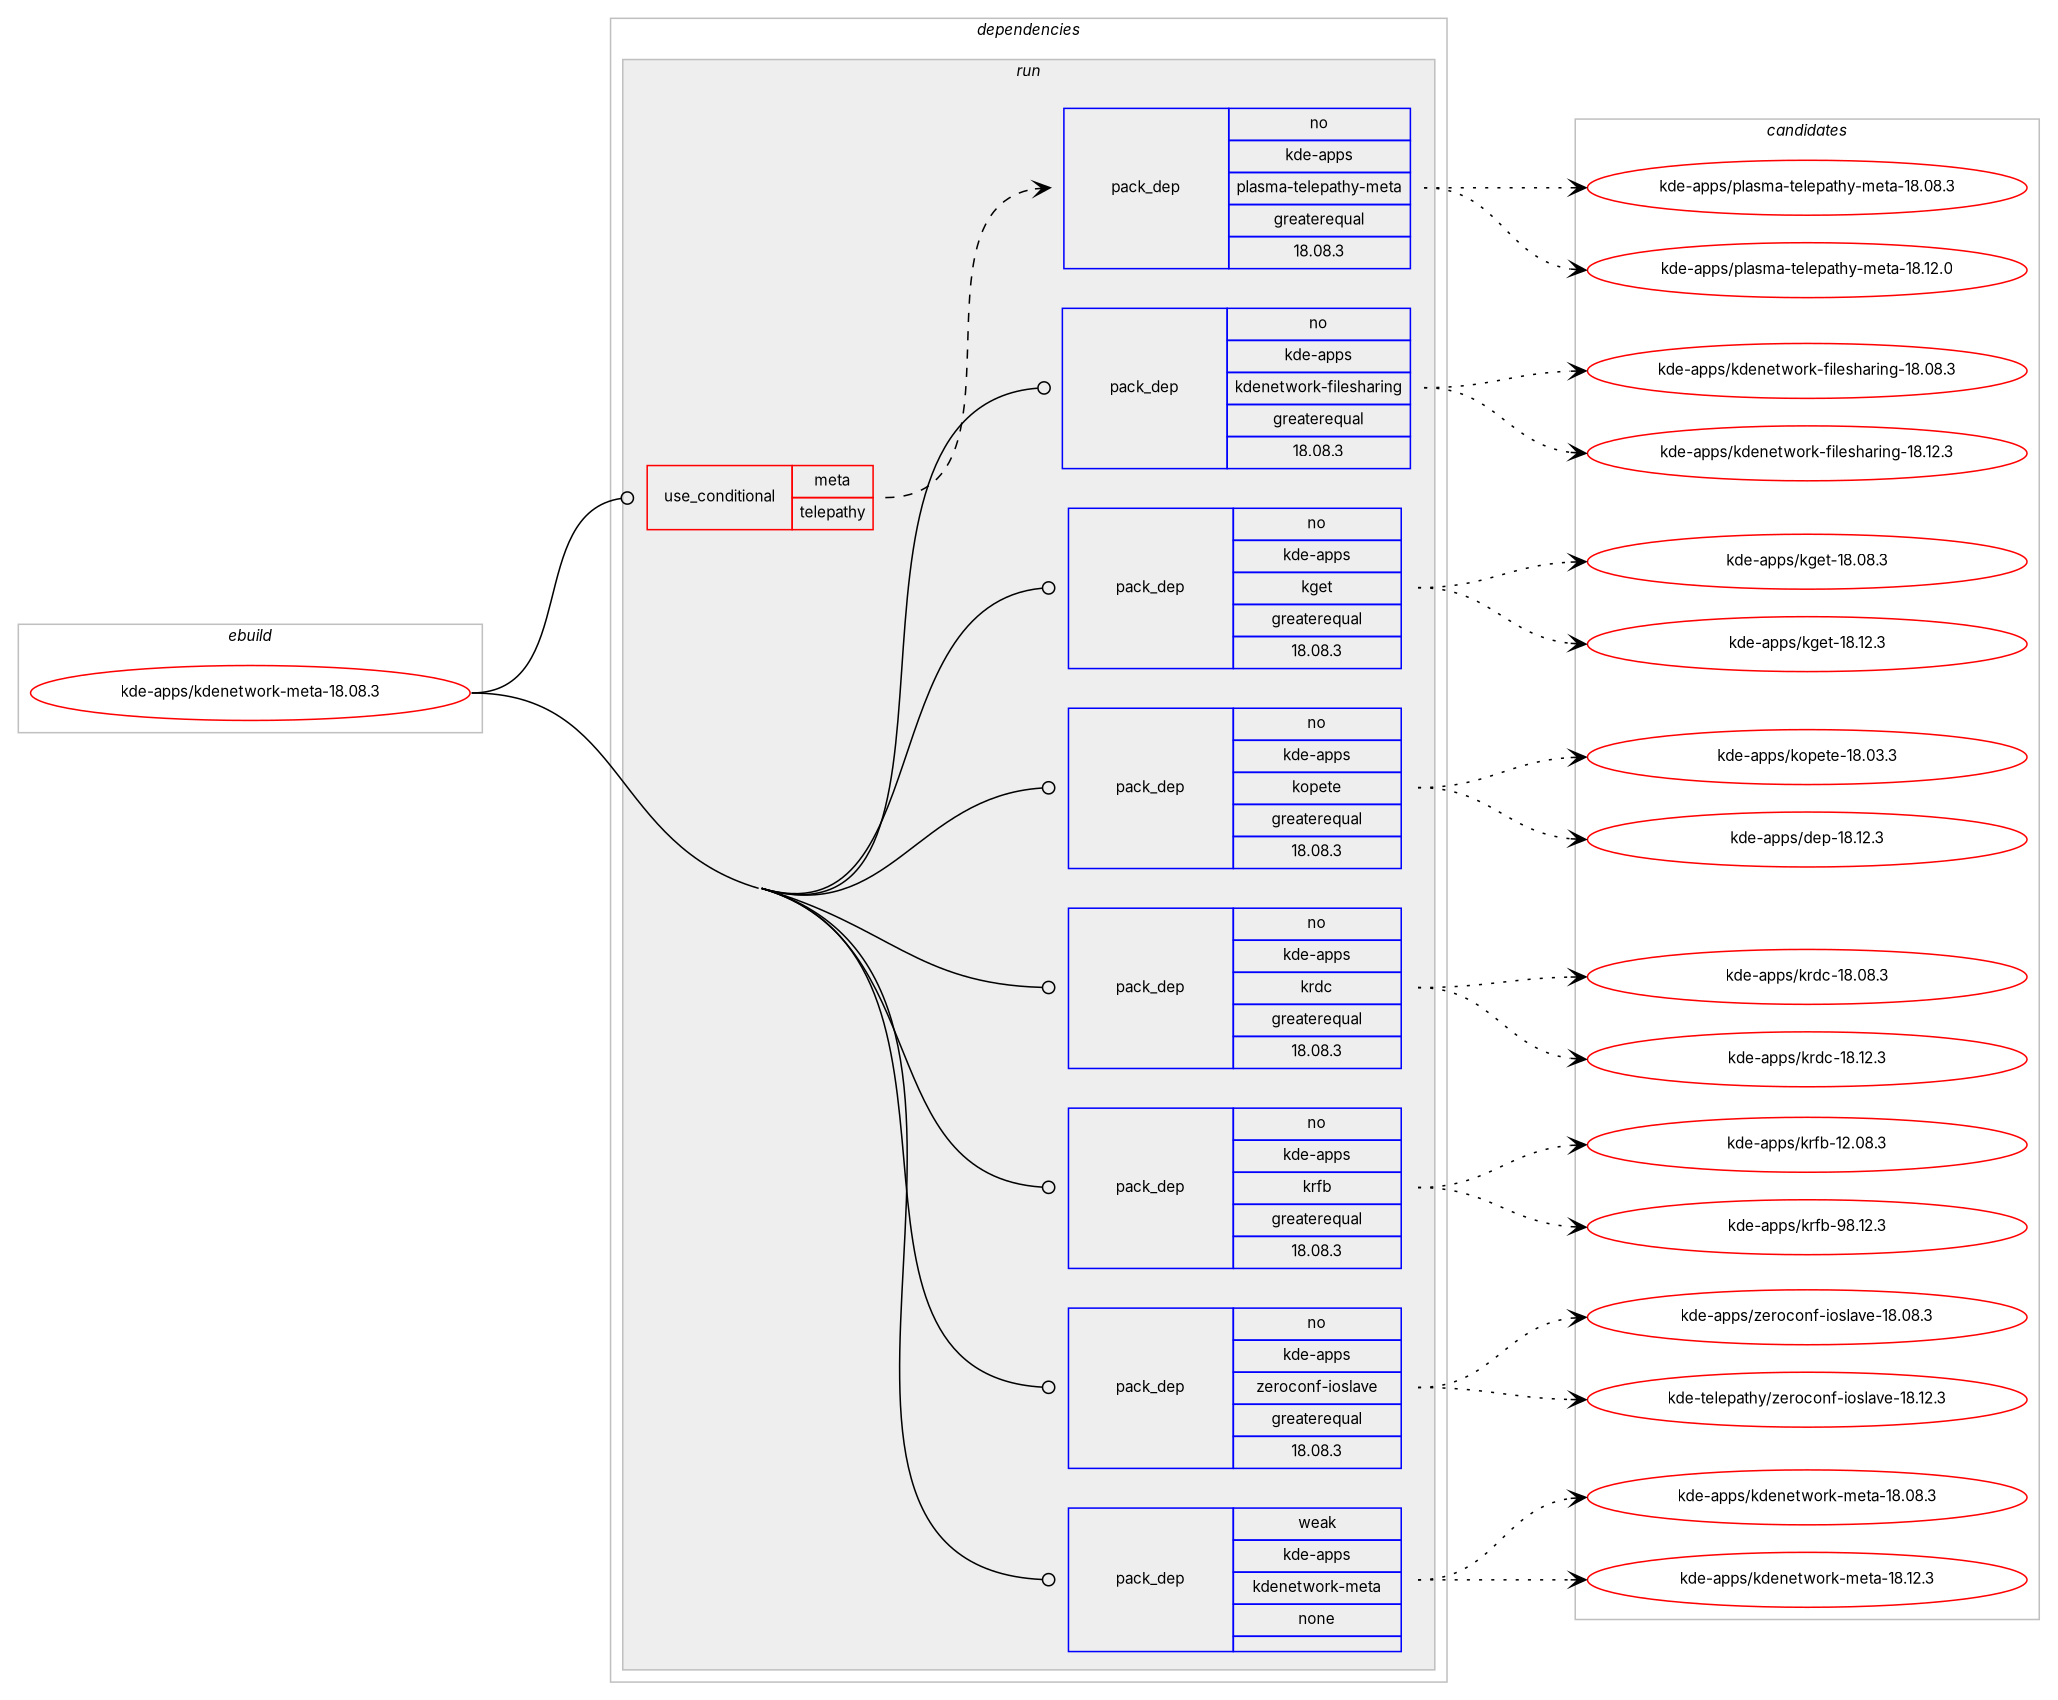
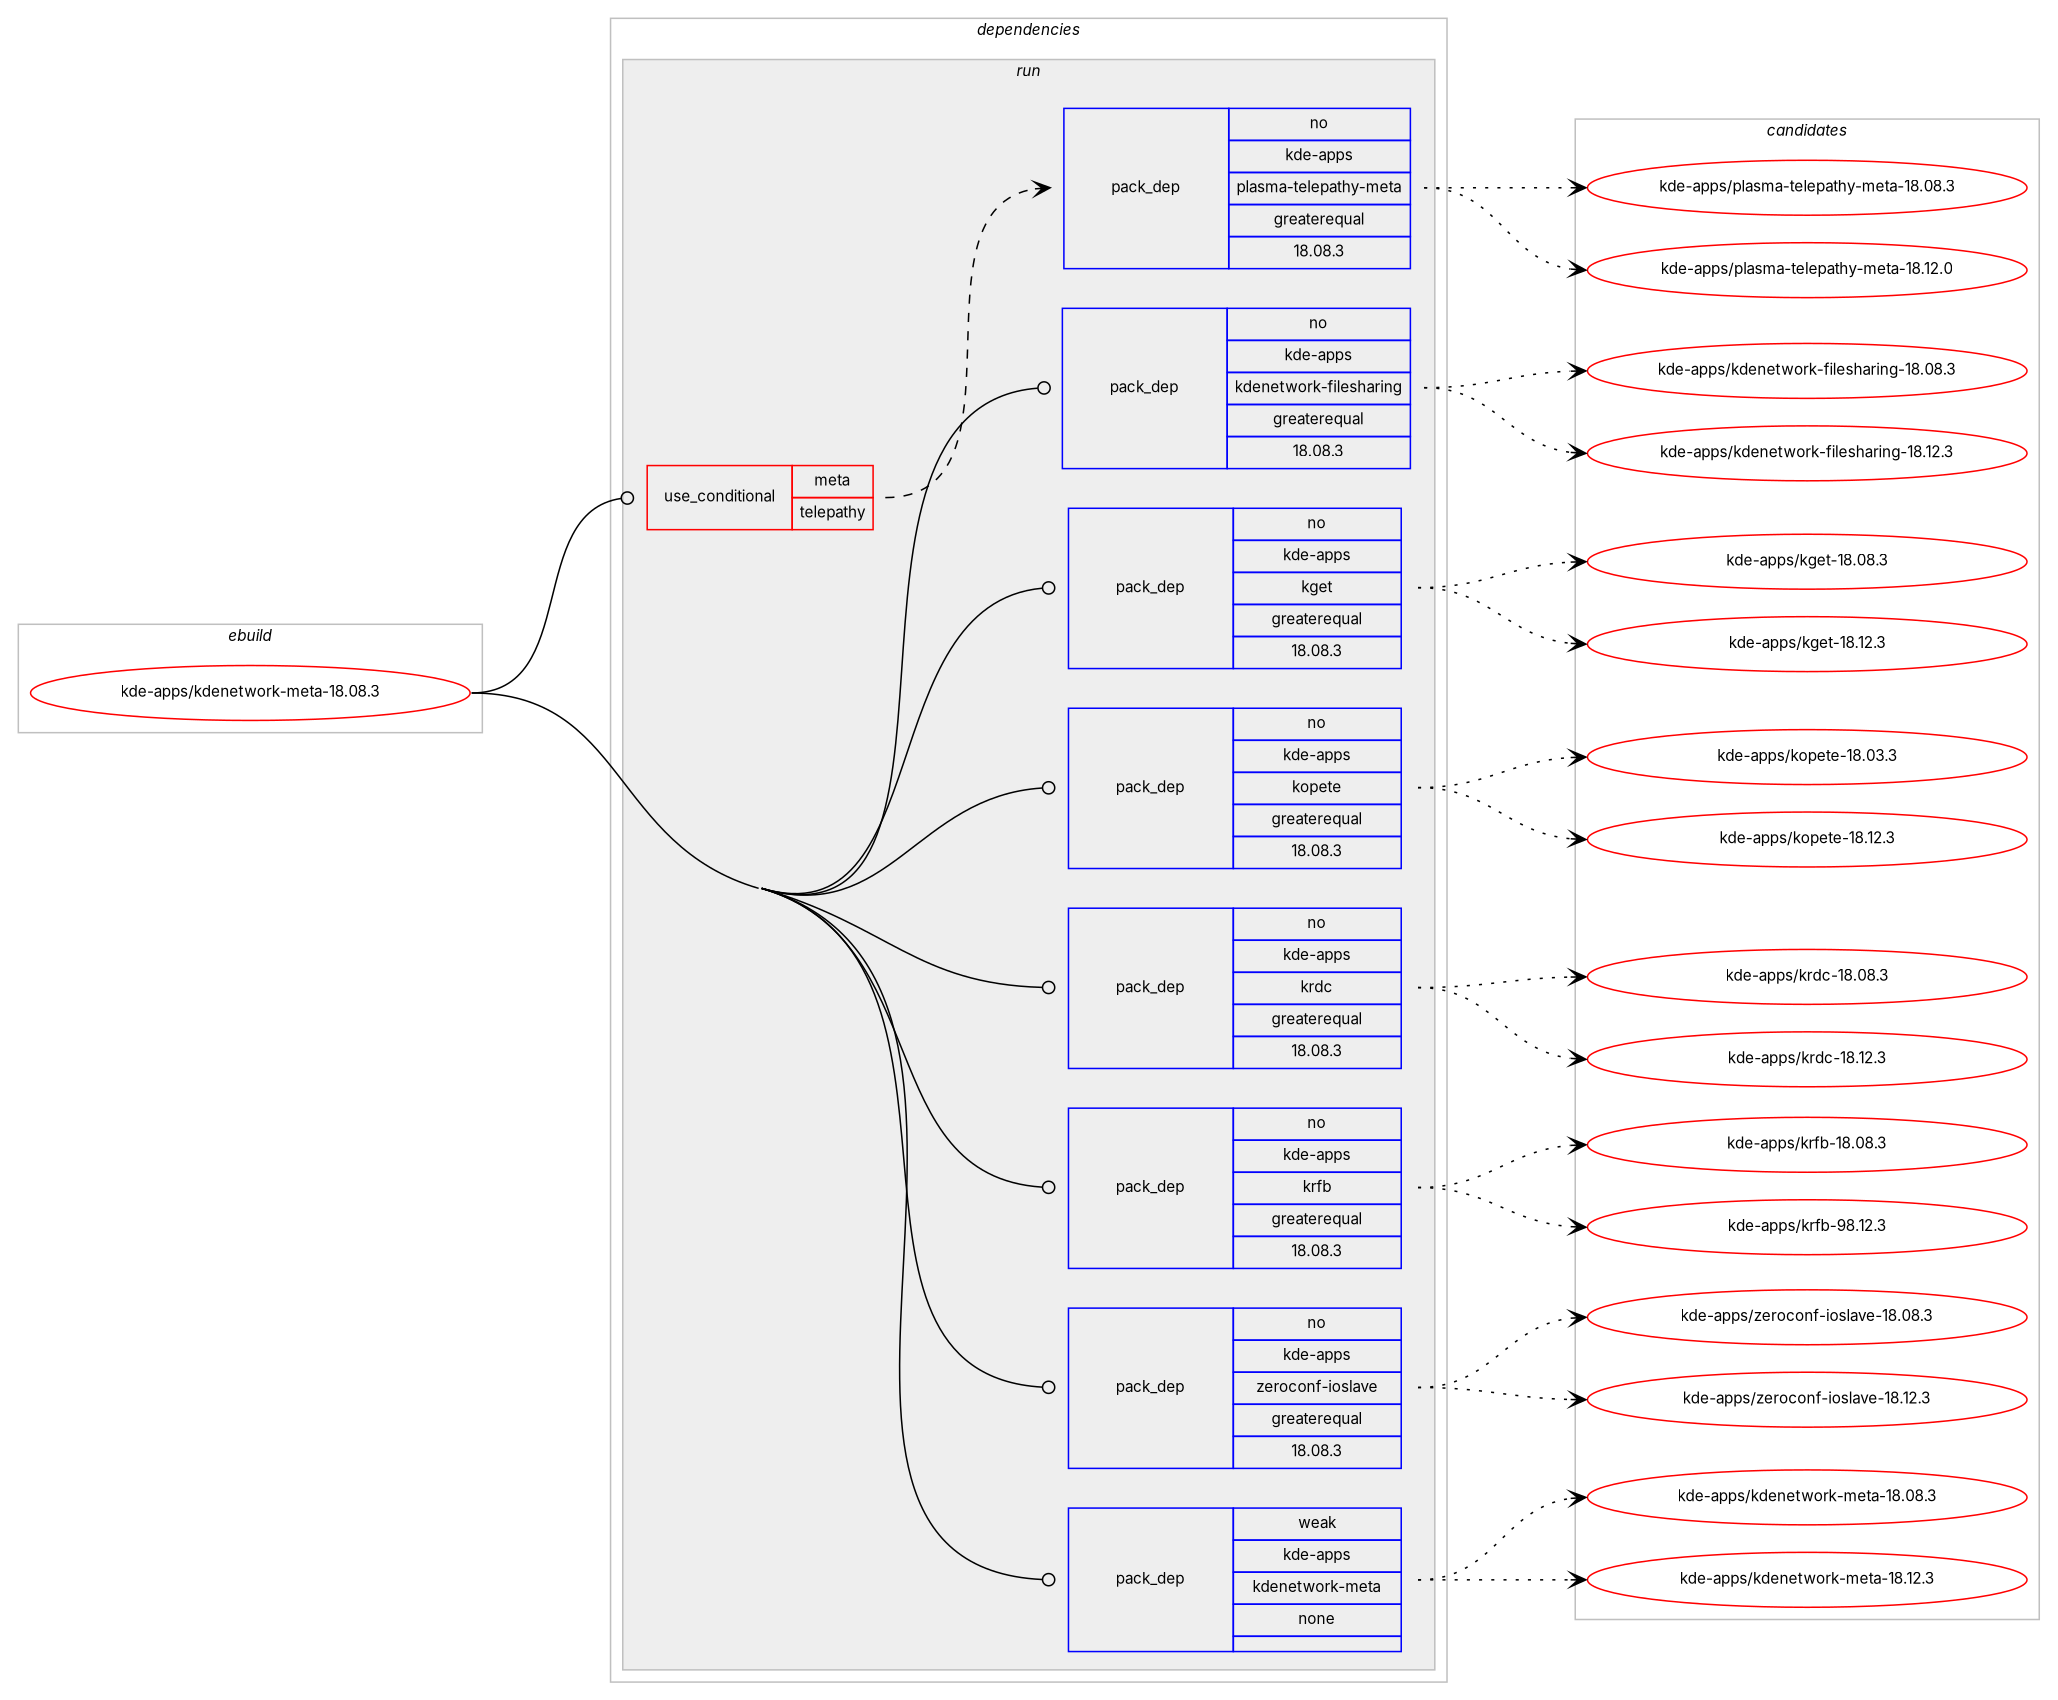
  digraph {
    compound=true
    concentrate=true
    fontname=Inter
    fontsize=10
    newrank=true
    rankdir=LR
    ranksep=1.5
    node [color=red fontname=Inter fontsize=10]
    edge [arrowhead=vee fontname=Inter headport=w style=dotted tailport=e weight=100]
    n1 [label="kde-apps/kdenetwork-meta-18.08.3" width=4]
    n2 [color=blue label=<<TABLE BORDER="0" CELLBORDER="1" CELLSPACING="0" CELLPADDING="4" WIDTH="220"><TR><TD ROWSPAN="6" CELLPADDING="30">pack_dep</TD></TR><TR><TD WIDTH="110">no</TD></TR><TR><TD>kde-apps</TD></TR><TR><TD>plasma-telepathy-meta</TD></TR><TR><TD>greaterequal</TD></TR><TR><TD>18.08.3</TD></TR></TABLE>> shape=none]
    n3 [label=<<TABLE BORDER="0" CELLBORDER="1" CELLSPACING="0" CELLPADDING="4"><TR><TD ROWSPAN="3" CELLPADDING="10">use_conditional</TD></TR><TR><TD>meta</TD></TR><TR><TD>telepathy</TD></TR></TABLE>> shape=none]
    n4 [color=blue label=<<TABLE BORDER="0" CELLBORDER="1" CELLSPACING="0" CELLPADDING="4" WIDTH="220"><TR><TD ROWSPAN="6" CELLPADDING="30">pack_dep</TD></TR><TR><TD WIDTH="110">no</TD></TR><TR><TD>kde-apps</TD></TR><TR><TD>kdenetwork-filesharing</TD></TR><TR><TD>greaterequal</TD></TR><TR><TD>18.08.3</TD></TR></TABLE>> shape=none]
    n5 [color=blue label=<<TABLE BORDER="0" CELLBORDER="1" CELLSPACING="0" CELLPADDING="4" WIDTH="220"><TR><TD ROWSPAN="6" CELLPADDING="30">pack_dep</TD></TR><TR><TD WIDTH="110">no</TD></TR><TR><TD>kde-apps</TD></TR><TR><TD>kget</TD></TR><TR><TD>greaterequal</TD></TR><TR><TD>18.08.3</TD></TR></TABLE>> shape=none]
    n6 [color=blue label=<<TABLE BORDER="0" CELLBORDER="1" CELLSPACING="0" CELLPADDING="4" WIDTH="220"><TR><TD ROWSPAN="6" CELLPADDING="30">pack_dep</TD></TR><TR><TD WIDTH="110">no</TD></TR><TR><TD>kde-apps</TD></TR><TR><TD>kopete</TD></TR><TR><TD>greaterequal</TD></TR><TR><TD>18.08.3</TD></TR></TABLE>> shape=none]
    n7 [color=blue label=<<TABLE BORDER="0" CELLBORDER="1" CELLSPACING="0" CELLPADDING="4" WIDTH="220"><TR><TD ROWSPAN="6" CELLPADDING="30">pack_dep</TD></TR><TR><TD WIDTH="110">no</TD></TR><TR><TD>kde-apps</TD></TR><TR><TD>krdc</TD></TR><TR><TD>greaterequal</TD></TR><TR><TD>18.08.3</TD></TR></TABLE>> shape=none]
    n8 [color=blue label=<<TABLE BORDER="0" CELLBORDER="1" CELLSPACING="0" CELLPADDING="4" WIDTH="220"><TR><TD ROWSPAN="6" CELLPADDING="30">pack_dep</TD></TR><TR><TD WIDTH="110">no</TD></TR><TR><TD>kde-apps</TD></TR><TR><TD>krfb</TD></TR><TR><TD>greaterequal</TD></TR><TR><TD>18.08.3</TD></TR></TABLE>> shape=none]
    n9 [color=blue label=<<TABLE BORDER="0" CELLBORDER="1" CELLSPACING="0" CELLPADDING="4" WIDTH="220"><TR><TD ROWSPAN="6" CELLPADDING="30">pack_dep</TD></TR><TR><TD WIDTH="110">no</TD></TR><TR><TD>kde-apps</TD></TR><TR><TD>zeroconf-ioslave</TD></TR><TR><TD>greaterequal</TD></TR><TR><TD>18.08.3</TD></TR></TABLE>> shape=none]
    n10 [color=blue label=<<TABLE BORDER="0" CELLBORDER="1" CELLSPACING="0" CELLPADDING="4" WIDTH="220"><TR><TD ROWSPAN="6" CELLPADDING="30">pack_dep</TD></TR><TR><TD WIDTH="110">weak</TD></TR><TR><TD>kde-apps</TD></TR><TR><TD>kdenetwork-meta</TD></TR><TR><TD>none</TD></TR><TR><TD></TD></TR></TABLE>> shape=none]
    n11 [label="kde-apps/plasma-telepathy-meta-18.08.3" width=4]
    n12 [label="kde-apps/plasma-telepathy-meta-18.12.0" width=4]
    n13 [label="kde-apps/kdenetwork-filesharing-18.08.3" width=4]
    n14 [label="kde-apps/kdenetwork-filesharing-18.12.3" width=4]
    n15 [label="kde-apps/kget-18.08.3" width=4]
    n16 [label="kde-apps/kget-18.12.3" width=4]
    n17 [label="kde-apps/kopete-18.03.3" width=4]
-   n18 [label="kde-apps/dep-18.12.3" width=4]
+   n18 [label="kde-apps/kopete-18.12.3" width=4]
    n19 [label="kde-apps/krdc-18.08.3" width=4]
    n20 [label="kde-apps/krdc-18.12.3" width=4]
-   n21 [label="kde-apps/krfb-12.08.3" width=4]
+   n21 [label="kde-apps/krfb-18.08.3" width=4]
    n22 [label="kde-apps/krfb-98.12.3" width=4]
    n23 [label="kde-apps/zeroconf-ioslave-18.08.3" width=4]
-   n24 [label="kde-telepathy/zeroconf-ioslave-18.12.3" width=4]
+   n24 [label="kde-apps/zeroconf-ioslave-18.12.3" width=4]
    n25 [label="kde-apps/kdenetwork-meta-18.08.3" width=4]
    n26 [label="kde-apps/kdenetwork-meta-18.12.3" width=4]
    subgraph cluster_1 {
      color=gray
      label=<<i>ebuild</i>>
      rank=same
      n1
    }
    subgraph cluster_2 {
      color=gray
      label=<<i>dependencies</i>>
      subgraph cluster_3 {
        color=gray
        fillcolor="#eeeeee"
        label=<<i>compile</i>>
        style=filled
      }
      subgraph cluster_4 {
        color=gray
        fillcolor="#eeeeee"
        label=<<i>compile and run</i>>
        style=filled
      }
      subgraph cluster_5 {
        color=gray
        fillcolor="#eeeeee"
        label=<<i>run</i>>
        style=filled
        subgraph sub_6 {
          color=gray
          fillcolor="#eeeeee"
          label=<<i>run</i>>
          style=filled
          n3
          subgraph sub_7 {
            color=gray
            fillcolor="#eeeeee"
            label=<<i>run</i>>
            style=filled
            n2
          }
        }
        subgraph sub_8 {
          color=gray
          fillcolor="#eeeeee"
          label=<<i>run</i>>
          style=filled
          n4
        }
        subgraph sub_9 {
          color=gray
          fillcolor="#eeeeee"
          label=<<i>run</i>>
          style=filled
          n5
        }
        subgraph sub_10 {
          color=gray
          fillcolor="#eeeeee"
          label=<<i>run</i>>
          style=filled
          n6
        }
        subgraph sub_11 {
          color=gray
          fillcolor="#eeeeee"
          label=<<i>run</i>>
          style=filled
          n7
        }
        subgraph sub_12 {
          color=gray
          fillcolor="#eeeeee"
          label=<<i>run</i>>
          style=filled
          n8
        }
        subgraph sub_13 {
          color=gray
          fillcolor="#eeeeee"
          label=<<i>run</i>>
          style=filled
          n9
        }
        subgraph sub_14 {
          color=gray
          fillcolor="#eeeeee"
          label=<<i>run</i>>
          style=filled
          n10
        }
      }
    }
    subgraph cluster_15 {
      color=gray
      label=<<i>candidates</i>>
      rank=same
      subgraph sub_16 {
        color=black
        label=<<i>candidates</i>>
        nodesep=1
        rank=same
        n11
        n12
      }
      subgraph sub_17 {
        color=black
        label=<<i>candidates</i>>
        nodesep=1
        rank=same
        n13
        n14
      }
      subgraph sub_18 {
        color=black
        label=<<i>candidates</i>>
        nodesep=1
        rank=same
        n15
        n16
      }
      subgraph sub_19 {
        color=black
        label=<<i>candidates</i>>
        nodesep=1
        rank=same
        n17
        n18
      }
      subgraph sub_20 {
        color=black
        label=<<i>candidates</i>>
        nodesep=1
        rank=same
        n19
        n20
      }
      subgraph sub_21 {
        color=black
        label=<<i>candidates</i>>
        nodesep=1
        rank=same
        n21
        n22
      }
      subgraph sub_22 {
        color=black
        label=<<i>candidates</i>>
        nodesep=1
        rank=same
        n23
        n24
      }
      subgraph sub_23 {
        color=black
        label=<<i>candidates</i>>
        nodesep=1
        rank=same
        n25
        n26
      }
    }
    n1 -> n3 [arrowhead=odot style=solid weight=20]
    n1 -> n4 [arrowhead=odot style=solid weight=20]
    n1 -> n5 [arrowhead=odot style=solid weight=20]
    n1 -> n6 [arrowhead=odot style=solid weight=20]
    n1 -> n7 [arrowhead=odot style=solid weight=20]
    n1 -> n8 [arrowhead=odot style=solid weight=20]
    n1 -> n9 [arrowhead=odot style=solid weight=20]
    n1 -> n10 [arrowhead=odot style=solid weight=20]
    n2 -> n11
    n2 -> n12
    n3 -> n2 [style=dashed weight=20]
    n4 -> n13
    n4 -> n14
    n5 -> n15
    n5 -> n16
    n6 -> n17
    n6 -> n18
    n7 -> n19
    n7 -> n20
    n8 -> n21
    n8 -> n22
    n9 -> n23
    n9 -> n24
    n10 -> n25
    n10 -> n26
  }
